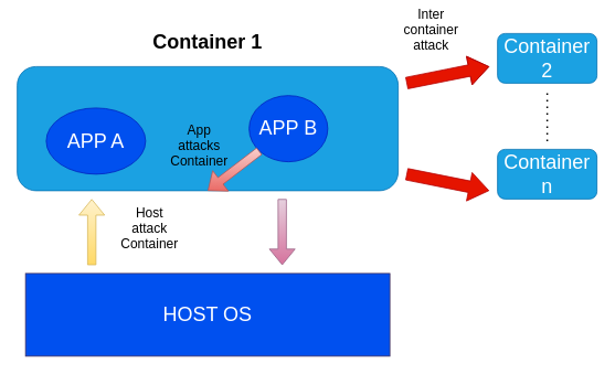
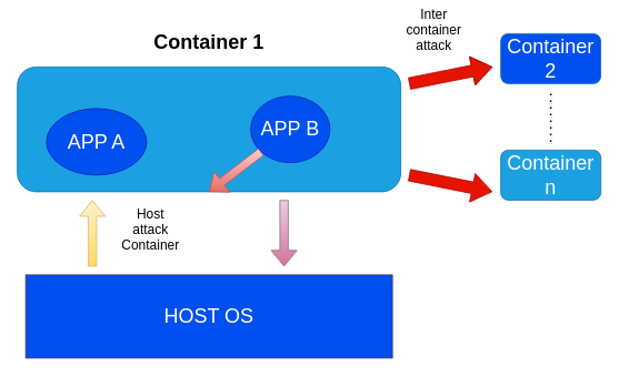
  <mxCell id="0" />
  <mxCell id="1" parent="0" />
  <mxCell id="2" value="" style="rounded=1;whiteSpace=wrap;html=1;fillColor=#1ba1e2;strokeColor=#006EAF;fontColor=#ffffff;" vertex="1" parent="1"><mxGeometry x="20" y="80" width="460" height="150" as="geometry" /></mxCell>
  <mxCell id="3" value="&lt;b&gt;&lt;font style=&quot;font-size: 24px;&quot;&gt;Container 1&lt;/font&gt;&lt;/b&gt;" style="text;html=1;strokeColor=none;fillColor=none;align=center;verticalAlign=middle;whiteSpace=wrap;rounded=0;" vertex="1" parent="1"><mxGeometry x="170" y="30" width="160" height="40" as="geometry" /></mxCell>
  <mxCell id="4" value="APP A" style="ellipse;whiteSpace=wrap;html=1;fontSize=24;fillColor=#0050ef;strokeColor=#001DBC;fontColor=#ffffff;" vertex="1" parent="1"><mxGeometry x="55" y="130" width="120" height="80" as="geometry" /></mxCell>
  <mxCell id="5" value="APP B" style="ellipse;whiteSpace=wrap;html=1;fontSize=24;fillColor=#0050ef;strokeColor=#001DBC;fontColor=#ffffff;" vertex="1" parent="1"><mxGeometry x="300" y="115" width="95" height="80" as="geometry" /></mxCell>
- <mxCell id="6" value="Container 2" style="rounded=1;whiteSpace=wrap;html=1;fontSize=24;fillColor=#1ba1e2;strokeColor=#006EAF;fontColor=#ffffff;" vertex="1" parent="1"><mxGeometry x="600" y="40" width="120" height="60" as="geometry" /></mxCell>
+ <mxCell id="6" value="Container 2" style="rounded=1;whiteSpace=wrap;html=1;fontSize=24;fillColor=#0050ef;strokeColor=#006EAF;fontColor=#ffffff;" vertex="1" parent="1"><mxGeometry x="600" y="40" width="120" height="60" as="geometry" /></mxCell>
  <mxCell id="7" value="Container n" style="rounded=1;whiteSpace=wrap;html=1;fontSize=24;fillColor=#1ba1e2;strokeColor=#006EAF;fontColor=#ffffff;" vertex="1" parent="1"><mxGeometry x="600" y="180" width="120" height="60" as="geometry" /></mxCell>
  <mxCell id="8" value="" style="endArrow=none;dashed=1;html=1;dashPattern=1 3;strokeWidth=2;rounded=0;fontSize=24;" edge="1" parent="1"><mxGeometry width="50" height="50" relative="1" as="geometry"><mxPoint x="660" y="170" as="sourcePoint" /><mxPoint x="660" y="110" as="targetPoint" /></mxGeometry></mxCell>
  <mxCell id="9" value="HOST OS" style="rounded=0;whiteSpace=wrap;html=1;fontSize=24;fillColor=#0050ef;strokeColor=#432D57;fontColor=#ffffff;" vertex="1" parent="1"><mxGeometry x="30" y="330" width="440" height="100" as="geometry" /></mxCell>
  <mxCell id="10" value="" style="shape=flexArrow;endArrow=classic;html=1;rounded=0;fontSize=24;width=14;endSize=7.68;fillColor=#e51400;strokeColor=#B20000;" edge="1" parent="1"><mxGeometry width="50" height="50" relative="1" as="geometry"><mxPoint x="490" y="100" as="sourcePoint" /><mxPoint x="590" y="80" as="targetPoint" /><Array as="points"><mxPoint x="540" y="90" /></Array></mxGeometry></mxCell>
  <mxCell id="11" value="" style="shape=flexArrow;endArrow=classic;html=1;rounded=0;fontSize=24;width=14;endSize=7.68;fillColor=#e51400;strokeColor=#B20000;" edge="1" parent="1"><mxGeometry width="50" height="50" relative="1" as="geometry"><mxPoint x="490" y="210" as="sourcePoint" /><mxPoint x="590" y="230" as="targetPoint" /><Array as="points" /></mxGeometry></mxCell>
  <mxCell id="12" value="Inter container attack" style="text;html=1;strokeColor=none;fillColor=none;align=center;verticalAlign=middle;whiteSpace=wrap;rounded=0;fontSize=16;" vertex="1" parent="1"><mxGeometry x="490" y="20" width="60" height="30" as="geometry" /></mxCell>
  <mxCell id="13" value="" style="shape=flexArrow;endArrow=classic;html=1;rounded=0;fontSize=16;fillColor=#e6d0de;gradientColor=#d5739d;strokeColor=#996185;" edge="1" parent="1"><mxGeometry width="50" height="50" relative="1" as="geometry"><mxPoint x="340" y="240" as="sourcePoint" /><mxPoint x="340" y="320" as="targetPoint" /></mxGeometry></mxCell>
  <mxCell id="14" value="" style="shape=flexArrow;endArrow=classic;html=1;rounded=0;fontSize=16;fillColor=#fff2cc;gradientColor=#ffd966;strokeColor=#d6b656;" edge="1" parent="1"><mxGeometry width="50" height="50" relative="1" as="geometry"><mxPoint x="110" y="320" as="sourcePoint" /><mxPoint x="110" y="240" as="targetPoint" /><Array as="points" /></mxGeometry></mxCell>
  <mxCell id="15" value="Host attack Container" style="text;html=1;strokeColor=none;fillColor=none;align=center;verticalAlign=middle;whiteSpace=wrap;rounded=0;fontSize=16;" vertex="1" parent="1"><mxGeometry x="150" y="260" width="60" height="30" as="geometry" /></mxCell>
  <mxCell id="16" value="" style="shape=flexArrow;endArrow=classic;html=1;rounded=0;fontSize=16;entryX=0.5;entryY=1;entryDx=0;entryDy=0;fillColor=#f8cecc;gradientColor=#ea6b66;strokeColor=#b85450;" edge="1" parent="1" source="5" target="2"><mxGeometry width="50" height="50" relative="1" as="geometry"><mxPoint x="230" y="230" as="sourcePoint" /><mxPoint x="280" y="180" as="targetPoint" /></mxGeometry></mxCell>
- <mxCell id="17" value="App attacks Container" style="text;html=1;strokeColor=none;fillColor=none;align=center;verticalAlign=middle;whiteSpace=wrap;rounded=0;fontSize=16;" vertex="1" parent="1"><mxGeometry x="210" y="160" width="60" height="30" as="geometry" /></mxCell>
